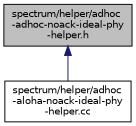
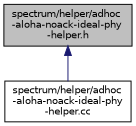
  digraph {
    node [color=black fontname=Helvetica fontsize=10 shape=record style=filled]
-   n1 [fillcolor=grey75 fontcolor=black height=0.2 label="spectrum/helper/adhoc\l-adhoc-noack-ideal-phy\l-helper.h" width=0.4]
+   n1 [fillcolor=grey75 fontcolor=black height=0.2 label="spectrum/helper/adhoc\l-aloha-noack-ideal-phy\l-helper.h" width=0.4]
    n2 [fillcolor=white height=0.2 label="spectrum/helper/adhoc\l-aloha-noack-ideal-phy\l-helper.cc" width=0.4]
    n1 -> n2 [color=midnightblue dir=back fontname=Helvetica fontsize=10 labelfontname=Helvetica labelfontsize=10 style=solid]
  }
